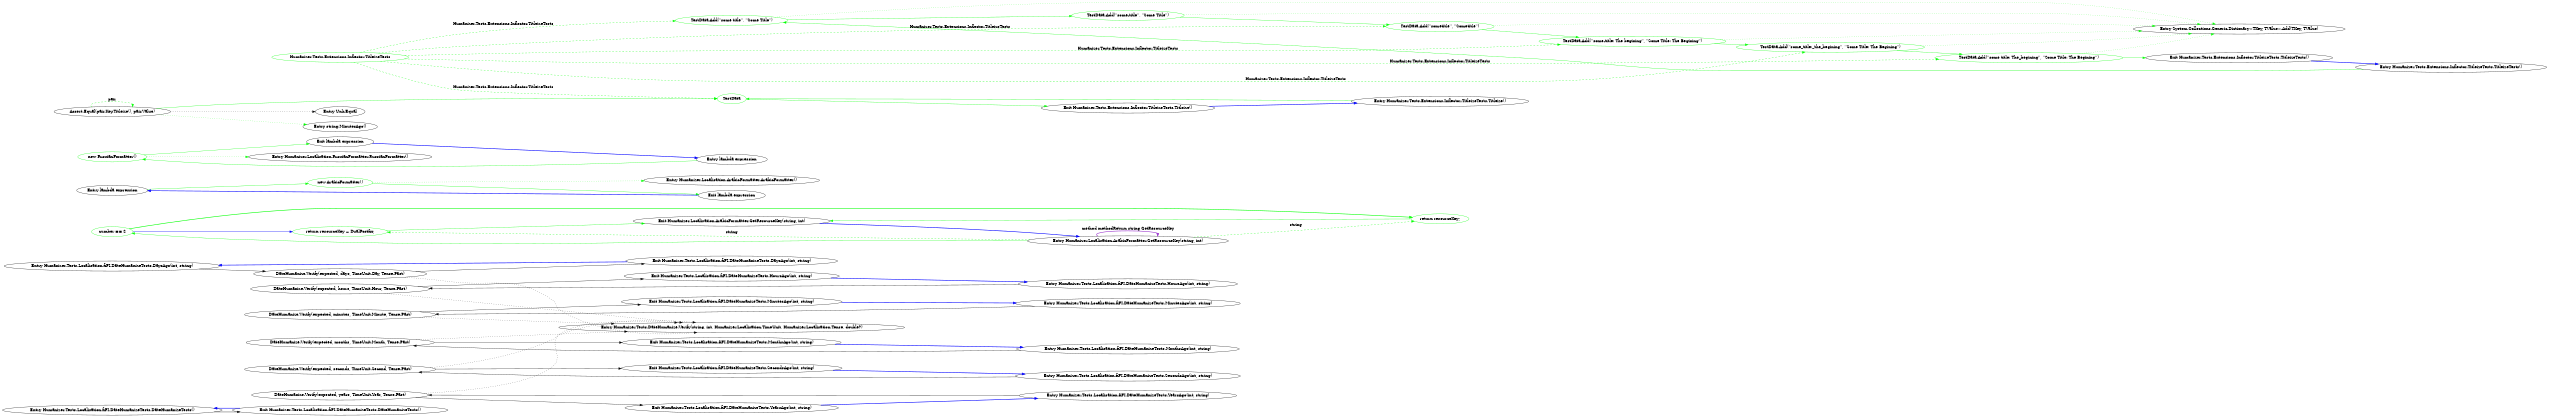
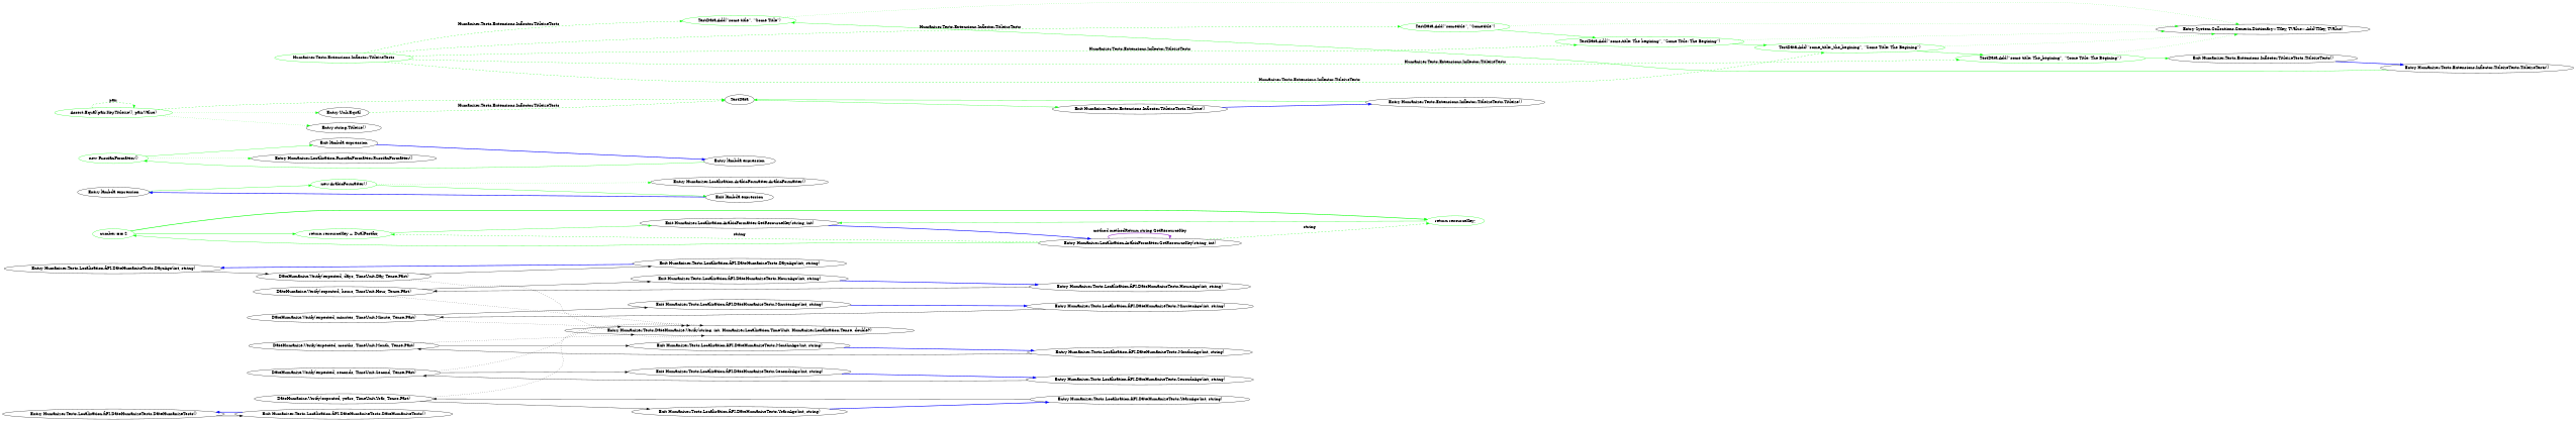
  digraph {
    rankdir=LR
    node [cluster="Humanizer.Tests.Extensions.Inflector.TitleizeTests.TitleizeTests()" span="17-17"]
    edge [style=solid color=green]
    n1 [cluster="Humanizer.Tests.Localisation.fiFI.DateHumanizeTests.DateHumanizeTests()" label="Entry Humanizer.Tests.Localisation.fiFI.DateHumanizeTests.DateHumanizeTests()" span="7-7"]
    n2 [cluster="Humanizer.Tests.Localisation.fiFI.DateHumanizeTests.DateHumanizeTests()" label="Exit Humanizer.Tests.Localisation.fiFI.DateHumanizeTests.DateHumanizeTests()" span="7-7"]
    n3 [cluster="Humanizer.Tests.Localisation.fiFI.DateHumanizeTests.DaysAgo(int, string)" label="Entry Humanizer.Tests.Localisation.fiFI.DateHumanizeTests.DaysAgo(int, string)"]
    n4 [cluster="Humanizer.Tests.Localisation.fiFI.DateHumanizeTests.DaysAgo(int, string)" label="DateHumanize.Verify(expected, days, TimeUnit.Day, Tense.Past)" span="19-19"]
    n5 [cluster="Humanizer.Tests.Localisation.fiFI.DateHumanizeTests.DaysAgo(int, string)" label="Exit Humanizer.Tests.Localisation.fiFI.DateHumanizeTests.DaysAgo(int, string)"]
    n6 [cluster="Humanizer.Tests.DateHumanize.Verify(string, int, Humanizer.Localisation.TimeUnit, Humanizer.Localisation.Tense, double?)" label="Entry Humanizer.Tests.DateHumanize.Verify(string, int, Humanizer.Localisation.TimeUnit, Humanizer.Localisation.Tense, double?)" span="29-29"]
    n7 [cluster="Humanizer.Tests.Localisation.fiFI.DateHumanizeTests.HoursAgo(int, string)" label="Entry Humanizer.Tests.Localisation.fiFI.DateHumanizeTests.HoursAgo(int, string)" span="27-27"]
    n8 [cluster="Humanizer.Tests.Localisation.fiFI.DateHumanizeTests.HoursAgo(int, string)" label="DateHumanize.Verify(expected, hours, TimeUnit.Hour, Tense.Past)" span="29-29"]
    n9 [cluster="Humanizer.Tests.Localisation.fiFI.DateHumanizeTests.HoursAgo(int, string)" label="Exit Humanizer.Tests.Localisation.fiFI.DateHumanizeTests.HoursAgo(int, string)" span="27-27"]
    n10 [cluster="Humanizer.Tests.Localisation.fiFI.DateHumanizeTests.MinutesAgo(int, string)" label="Entry Humanizer.Tests.Localisation.fiFI.DateHumanizeTests.MinutesAgo(int, string)" span="37-37"]
    n11 [cluster="Humanizer.Tests.Localisation.fiFI.DateHumanizeTests.MinutesAgo(int, string)" label="DateHumanize.Verify(expected, minutes, TimeUnit.Minute, Tense.Past)" span="39-39"]
    n12 [cluster="Humanizer.Tests.Localisation.fiFI.DateHumanizeTests.MinutesAgo(int, string)" label="Exit Humanizer.Tests.Localisation.fiFI.DateHumanizeTests.MinutesAgo(int, string)" span="37-37"]
    n13 [cluster="Humanizer.Tests.Localisation.fiFI.DateHumanizeTests.MonthsAgo(int, string)" label="Entry Humanizer.Tests.Localisation.fiFI.DateHumanizeTests.MonthsAgo(int, string)" span="47-47"]
    n14 [cluster="Humanizer.Tests.Localisation.fiFI.DateHumanizeTests.MonthsAgo(int, string)" label="DateHumanize.Verify(expected, months, TimeUnit.Month, Tense.Past)" span="49-49"]
    n15 [cluster="Humanizer.Tests.Localisation.fiFI.DateHumanizeTests.MonthsAgo(int, string)" label="Exit Humanizer.Tests.Localisation.fiFI.DateHumanizeTests.MonthsAgo(int, string)" span="47-47"]
    n16 [cluster="Humanizer.Tests.Localisation.fiFI.DateHumanizeTests.SecondsAgo(int, string)" label="Entry Humanizer.Tests.Localisation.fiFI.DateHumanizeTests.SecondsAgo(int, string)" span="57-57"]
    n17 [cluster="Humanizer.Tests.Localisation.fiFI.DateHumanizeTests.SecondsAgo(int, string)" label="DateHumanize.Verify(expected, seconds, TimeUnit.Second, Tense.Past)" span="59-59"]
    n18 [cluster="Humanizer.Tests.Localisation.fiFI.DateHumanizeTests.SecondsAgo(int, string)" label="Exit Humanizer.Tests.Localisation.fiFI.DateHumanizeTests.SecondsAgo(int, string)" span="57-57"]
    n19 [cluster="Humanizer.Tests.Localisation.fiFI.DateHumanizeTests.YearsAgo(int, string)" label="Entry Humanizer.Tests.Localisation.fiFI.DateHumanizeTests.YearsAgo(int, string)" span="67-67"]
    n20 [cluster="Humanizer.Tests.Localisation.fiFI.DateHumanizeTests.YearsAgo(int, string)" label="DateHumanize.Verify(expected, years, TimeUnit.Year, Tense.Past)" span="69-69"]
    n21 [cluster="Humanizer.Tests.Localisation.fiFI.DateHumanizeTests.YearsAgo(int, string)" label="Exit Humanizer.Tests.Localisation.fiFI.DateHumanizeTests.YearsAgo(int, string)" span="67-67"]
    n22 [cluster="Humanizer.Localisation.ArabicFormatter.GetResourceKey(string, int)" color=green community=0 label="number == 2" span="8-8"]
    n23 [cluster="Humanizer.Localisation.ArabicFormatter.GetResourceKey(string, int)" color=green community=1 label="return resourceKey + DualPostfix;" span="10-10"]
    n24 [cluster="Humanizer.Localisation.ArabicFormatter.GetResourceKey(string, int)" color=green community=1 label="return resourceKey;" span="12-12"]
    n25 [cluster="Humanizer.Localisation.ArabicFormatter.GetResourceKey(string, int)" label="Exit Humanizer.Localisation.ArabicFormatter.GetResourceKey(string, int)" span="6-6"]
    n26 [cluster="Humanizer.Localisation.ArabicFormatter.GetResourceKey(string, int)" label="Entry Humanizer.Localisation.ArabicFormatter.GetResourceKey(string, int)" span="6-6"]
    n27 [cluster="lambda expression" file="Configurator.cs" label="Entry lambda expression"]
    n28 [cluster="lambda expression" color=green community=0 file="Configurator.cs" label="new ArabicFormatter()"]
    n29 [cluster="lambda expression" file="Configurator.cs" label="Exit lambda expression"]
    n30 [cluster="Humanizer.Localisation.ArabicFormatter.ArabicFormatter()" file="Configurator.cs" label="Entry Humanizer.Localisation.ArabicFormatter.ArabicFormatter()" span="2-2"]
    n31 [cluster="lambda expression" color=green community=0 file="Configurator.cs" label="new RussianFormatter()" span="16-16"]
    n32 [cluster="lambda expression" file="Configurator.cs" label="Exit lambda expression" span="16-16"]
    n33 [cluster="Humanizer.Localisation.RussianFormatter.RussianFormatter()" file="Configurator.cs" label="Entry Humanizer.Localisation.RussianFormatter.RussianFormatter()" span="2-2"]
    n34 [cluster="lambda expression" file="Configurator.cs" label="Entry lambda expression" span="16-16"]
    n35 [cluster="System.Collections.Generic.Dictionary<TKey, TValue>.Add(TKey, TValue)" file="TimeSpanTests.cs" label="Entry System.Collections.Generic.Dictionary<TKey, TValue>.Add(TKey, TValue)" span="0-0"]
    n36 [cluster="Humanizer.Tests.Extensions.Inflector.TitleizeTests.Titleize()" file="TimeSpanTests.cs" label="Entry Humanizer.Tests.Extensions.Inflector.TitleizeTests.Titleize()" span="7-7"]
-   n37 [cluster="Humanizer.Tests.Extensions.Inflector.TitleizeTests.Titleize()" color=green community=0 file="TimeSpanTests.cs" label=TestData span="9-9"]
+   n37 [cluster="Humanizer.Tests.Extensions.Inflector.TitleizeTests.Titleize()" color=black community=0 file="TimeSpanTests.cs" label=TestData span="9-9"]
    n38 [cluster="Humanizer.Tests.Extensions.Inflector.TitleizeTests.Titleize()" file="TimeSpanTests.cs" label="Exit Humanizer.Tests.Extensions.Inflector.TitleizeTests.Titleize()" span="7-7"]
-   n39 [cluster="Humanizer.Tests.Extensions.Inflector.TitleizeTests.Titleize()" color=black community=0 file="TimeSpanTests.cs" label="Assert.Equal(pair.Key.Titleize(), pair.Value)" span="11-11"]
+   n39 [cluster="Humanizer.Tests.Extensions.Inflector.TitleizeTests.Titleize()" color=green community=0 file="TimeSpanTests.cs" label="Assert.Equal(pair.Key.Titleize(), pair.Value)" span="11-11"]
    n40 [cluster="Unk.Equal" file="TimeSpanTests.cs" label="Entry Unk.Equal" span=""]
-   n41 [cluster="string.Titleize()" file="TimeSpanTests.cs" label="Entry string.MinutesAgo()" span="163-163"]
+   n41 [cluster="string.Titleize()" file="TimeSpanTests.cs" label="Entry string.Titleize()" span="163-163"]
    n42 [file="TimeSpanTests.cs" label="Entry Humanizer.Tests.Extensions.Inflector.TitleizeTests.TitleizeTests()" span="15-15"]
    n43 [color=green community=0 file="TimeSpanTests.cs" label="TestData.Add(''some title'', ''Some Title'')" span="18-18"]
-   n44 [color=green community=0 file="TimeSpanTests.cs" label="TestData.Add(''some-title'', ''Some Title'')" span="19-19"]
    n45 [color=green community=0 file="TimeSpanTests.cs" label="TestData.Add(''sometitle'', ''Sometitle'')" span="20-20"]
    n46 [color=green community=0 file="TimeSpanTests.cs" label="TestData.Add(''some-title: The begining'', ''Some Title: The Begining'')" span="21-21"]
    n47 [color=green community=0 file="TimeSpanTests.cs" label="TestData.Add(''some_title:_the_begining'', ''Some Title: The Begining'')" span="22-22"]
    n48 [color=green community=0 file="TimeSpanTests.cs" label="TestData.Add(''some title: The_begining'', ''Some Title: The Begining'')" span="23-23"]
    n49 [file="TimeSpanTests.cs" label="Exit Humanizer.Tests.Extensions.Inflector.TitleizeTests.TitleizeTests()" span="15-15"]
    n50 [color=green file="TimeSpanTests.cs" label="Humanizer.Tests.Extensions.Inflector.TitleizeTests" cluster="" span=""]
    n1 -> n2 [color=""]
    n2 -> n1 [color=blue style=bold]
    n3 -> n4 [color=""]
    n4 -> n5 [color=""]
    n4 -> n6 [style=dotted color=""]
    n5 -> n3 [color=blue style=bold]
    n7 -> n8 [color=""]
    n8 -> n6 [style=dotted color=""]
    n8 -> n9 [color=""]
    n9 -> n7 [color=blue style=bold]
    n10 -> n11 [color=""]
    n11 -> n6 [style=dotted color=""]
    n11 -> n12 [color=""]
    n12 -> n10 [color=blue style=bold]
    n13 -> n14 [color=""]
    n14 -> n6 [style=dotted color=""]
    n14 -> n15 [color=""]
    n15 -> n13 [color=blue style=bold]
    n16 -> n17 [color=""]
    n17 -> n6 [style=dotted color=""]
    n17 -> n18 [color=""]
    n18 -> n16 [color=blue style=bold]
    n19 -> n20 [color=""]
    n20 -> n6 [style=dotted color=""]
    n20 -> n21 [color=""]
    n21 -> n19 [color=blue style=bold]
-   n22 -> n23 [color=blue]
+   n22 -> n23
    n22 -> n24 [style=bold]
    n23 -> n25
    n24 -> n25
    n25 -> n26 [color=blue style=bold]
    n26 -> n22
    n26 -> n23 [label=string style=dashed]
    n26 -> n24 [label=string style=dashed]
    n26 -> n26 [color=darkorchid label="method methodReturn string GetResourceKey" style=bold]
    n27 -> n28
    n28 -> n29
    n28 -> n30 [style=dotted]
    n29 -> n27 [color=blue style=bold]
    n31 -> n32
    n31 -> n33 [style=dotted]
    n32 -> n34 [color=blue style=bold]
    n34 -> n31
    n36 -> n37
    n37 -> n38
    n38 -> n36 [color=blue style=bold]
-   n39 -> n37
+   n39 -> n37 [style=dashed]
    n39 -> n39 [label=pair style=dashed]
-   n39 -> n40 [color=black style=dotted]
+   n39 -> n40 [style=dotted]
    n39 -> n41 [style=dotted]
    n42 -> n43
    n43 -> n35 [style=dotted]
-   n43 -> n44
-   n44 -> n35 [style=dotted]
-   n44 -> n45
    n45 -> n35 [style=dotted]
    n45 -> n46
    n46 -> n35 [style=dotted]
    n46 -> n47
    n47 -> n35 [style=dotted]
    n47 -> n48
    n48 -> n35 [style=dotted]
    n48 -> n49
    n49 -> n42 [color=blue style=bold]
-   n50 -> n37 [label="Humanizer.Tests.Extensions.Inflector.TitleizeTests" style=dashed]
+   n40 -> n37 [label="Humanizer.Tests.Extensions.Inflector.TitleizeTests" style=dashed]
    n50 -> n43 [label="Humanizer.Tests.Extensions.Inflector.TitleizeTests" style=dashed]
    n50 -> n45 [label="Humanizer.Tests.Extensions.Inflector.TitleizeTests" style=dashed]
    n50 -> n46 [label="Humanizer.Tests.Extensions.Inflector.TitleizeTests" style=dashed]
    n50 -> n47 [label="Humanizer.Tests.Extensions.Inflector.TitleizeTests" style=dashed]
    n50 -> n48 [label="Humanizer.Tests.Extensions.Inflector.TitleizeTests" style=dashed]
  }
